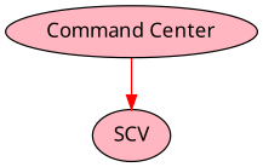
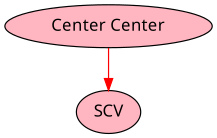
  digraph {
    fontname="Noto Sans"
    node [penwidth=1 strength=1 x=0 y=0 z=0 style=filled fillcolor=lightpink fontname="Noto Sans"]
-   n1 [depth=0 label="Command Center"]
+   n1 [depth=0 label="Center Center"]
    n2 [depth=1 label=SCV]
    n1 -> n2 [color=red fontname="Noto Sans"]
  }
